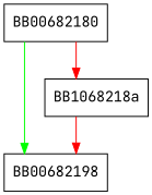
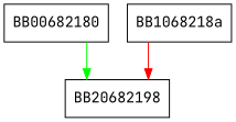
  digraph {
    fontname="JetBrains Mono"
    splines=ortho
    node [fontname="JetBrains Mono" shape=box]
    edge [color=red fontname="JetBrains Mono"]
    BB00682180
-   BB00682198
+   BB00682198 [label=BB20682198]
    n3 [label=BB1068218a]
    BB00682180 -> BB00682198 [color=green]
-   BB00682180 -> n3
    n3 -> BB00682198
  }
